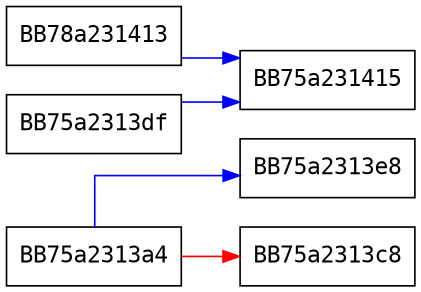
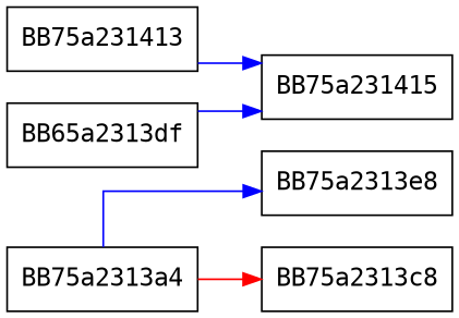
  digraph {
    fontname="DejaVu Sans Mono"
    rankdir=LR
    splines=ortho
    node [fontname="DejaVu Sans Mono" shape=box]
    edge [color=blue fontname="DejaVu Sans Mono"]
    BB75a2313a4
    BB75a2313e8
    BB75a2313c8
-   BB75a231413 [label=BB78a231413]
+   BB75a231413
    BB75a231415
-   BB75a2313df
+   BB75a2313df [label=BB65a2313df]
    BB75a2313a4 -> BB75a2313e8
    BB75a2313a4 -> BB75a2313c8 [color=red]
    BB75a231413 -> BB75a231415
    BB75a2313df -> BB75a231415
  }
